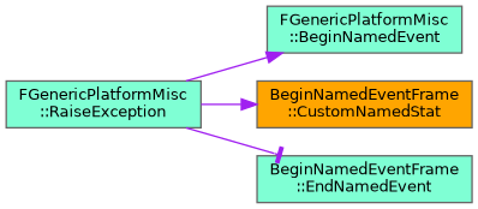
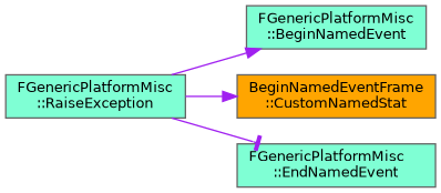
  digraph {
    rankdir=LR
    node [color=grey40 fillcolor=aquamarine fontname=Helvetica fontsize=10 shape=box style=filled]
    edge [arrowhead=normal color=purple fontname=Helvetica fontsize=10 labelfontname=Helvetica labelfontsize=10 style=solid]
    n1 [color=gray40 fontcolor=black height=0.2 label="FGenericPlatformMisc\l::RaiseException" width=0.4]
    n2 [height=0.2 label="FGenericPlatformMisc\l::BeginNamedEvent" width=0.4]
    n3 [fillcolor=orange height=0.2 label="BeginNamedEventFrame\l::CustomNamedStat" width=0.4]
-   n4 [height=0.2 label="BeginNamedEventFrame\l::EndNamedEvent" width=0.4]
+   n4 [height=0.2 label="FGenericPlatformMisc\l::EndNamedEvent" width=0.4]
    n1 -> n2
    n1 -> n3
    n1 -> n4 [arrowhead=tee]
  }
